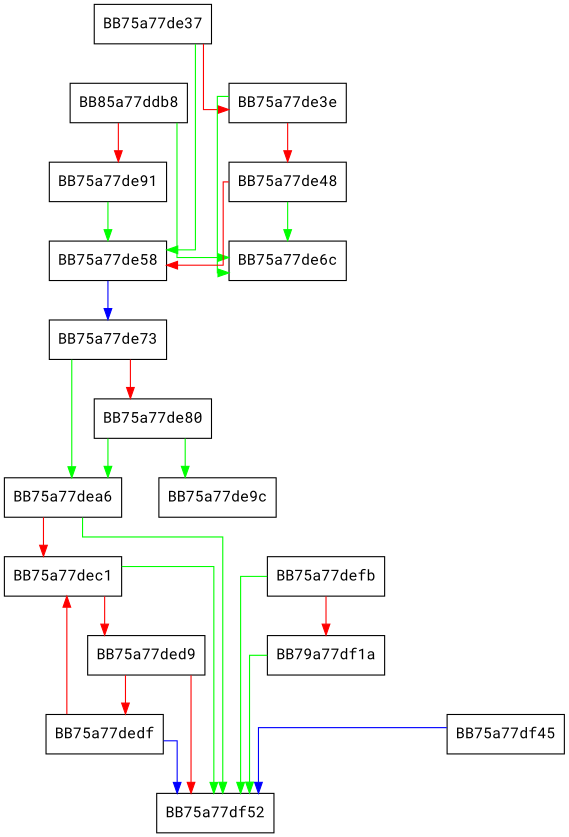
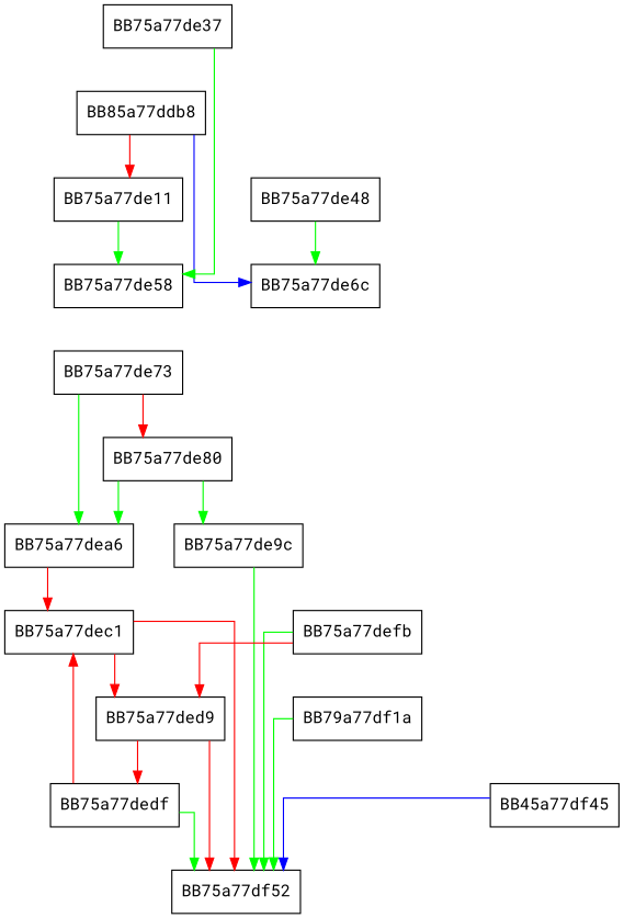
  digraph {
    fontname="Roboto Mono"
    splines=ortho
    node [fontname="Roboto Mono" shape=box]
    edge [color=green fontname="Roboto Mono"]
    n1 [label=BB85a77ddb8]
    BB75a77de6c
-   BB75a77de11 [label=BB75a77de91]
+   BB75a77de11
    BB75a77de58
    BB75a77de73
    BB75a77dea6
    BB75a77de80
    BB75a77de37
-   BB75a77de3e
    BB75a77de48
    BB75a77df52
    BB75a77dec1
    BB75a77de9c
    BB75a77ded9
    BB75a77dedf
    BB75a77defb
    n17 [label=BB79a77df1a]
-   BB75a77df45
-   n1 -> BB75a77de6c
+   BB75a77df45 [label=BB45a77df45]
+   n1 -> BB75a77de6c [color=blue]
    n1 -> BB75a77de11 [color=red]
    BB75a77de11 -> BB75a77de58
-   BB75a77de58 -> BB75a77de73 [color=blue]
    BB75a77de73 -> BB75a77dea6
    BB75a77de73 -> BB75a77de80 [color=red]
-   BB75a77dea6 -> BB75a77df52
+   BB75a77de9c -> BB75a77df52
    BB75a77dea6 -> BB75a77dec1 [color=red]
    BB75a77de80 -> BB75a77dea6
    BB75a77de80 -> BB75a77de9c
    BB75a77de37 -> BB75a77de58
-   BB75a77de37 -> BB75a77de3e [color=red]
-   BB75a77de3e -> BB75a77de6c
-   BB75a77de3e -> BB75a77de48 [color=red]
    BB75a77de48 -> BB75a77de6c
-   BB75a77de48 -> BB75a77de58 [color=red]
-   BB75a77dec1 -> BB75a77df52
+   BB75a77dec1 -> BB75a77df52 [color=red]
    BB75a77dec1 -> BB75a77ded9 [color=red]
    BB75a77ded9 -> BB75a77df52 [color=red]
    BB75a77ded9 -> BB75a77dedf [color=red]
-   BB75a77dedf -> BB75a77df52 [color=blue]
+   BB75a77dedf -> BB75a77df52
    BB75a77dedf -> BB75a77dec1 [color=red]
    BB75a77defb -> BB75a77df52
-   BB75a77defb -> n17 [color=red]
+   BB75a77defb -> BB75a77ded9 [color=red]
    n17 -> BB75a77df52
    BB75a77df45 -> BB75a77df52 [color=blue]
  }
